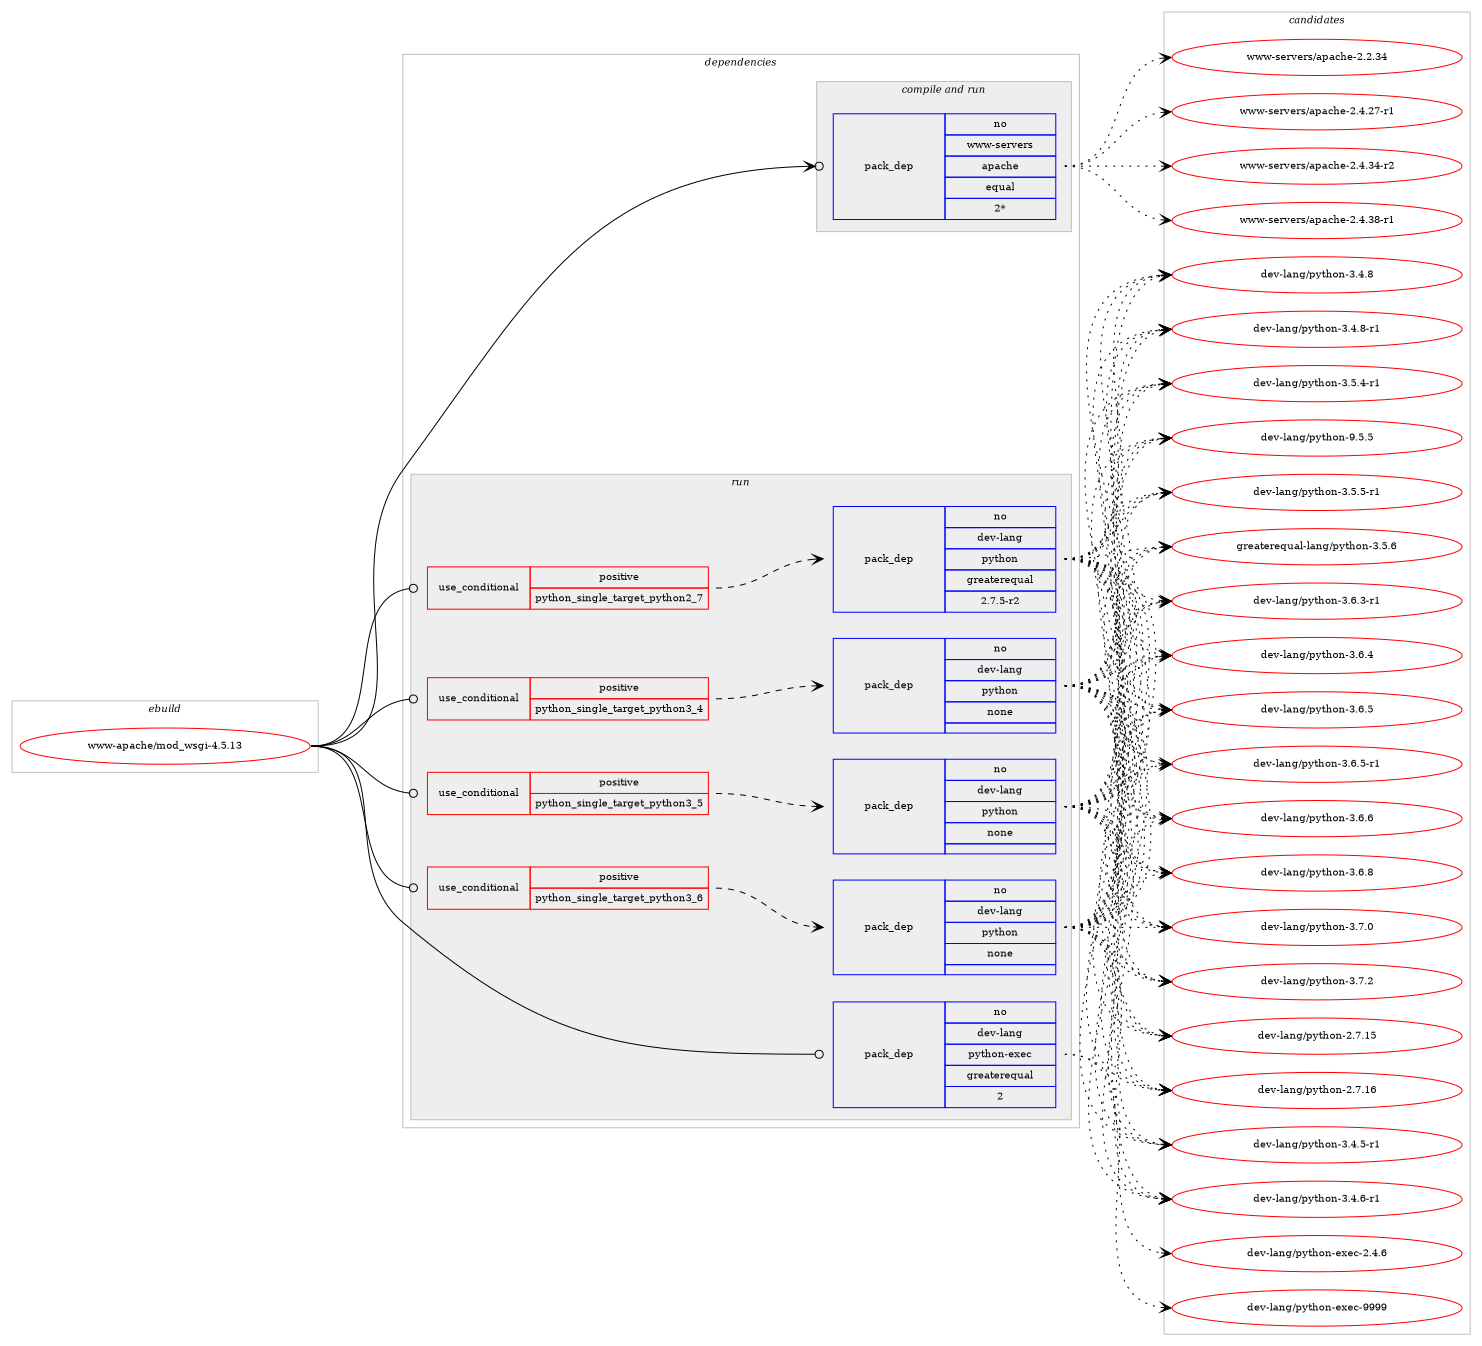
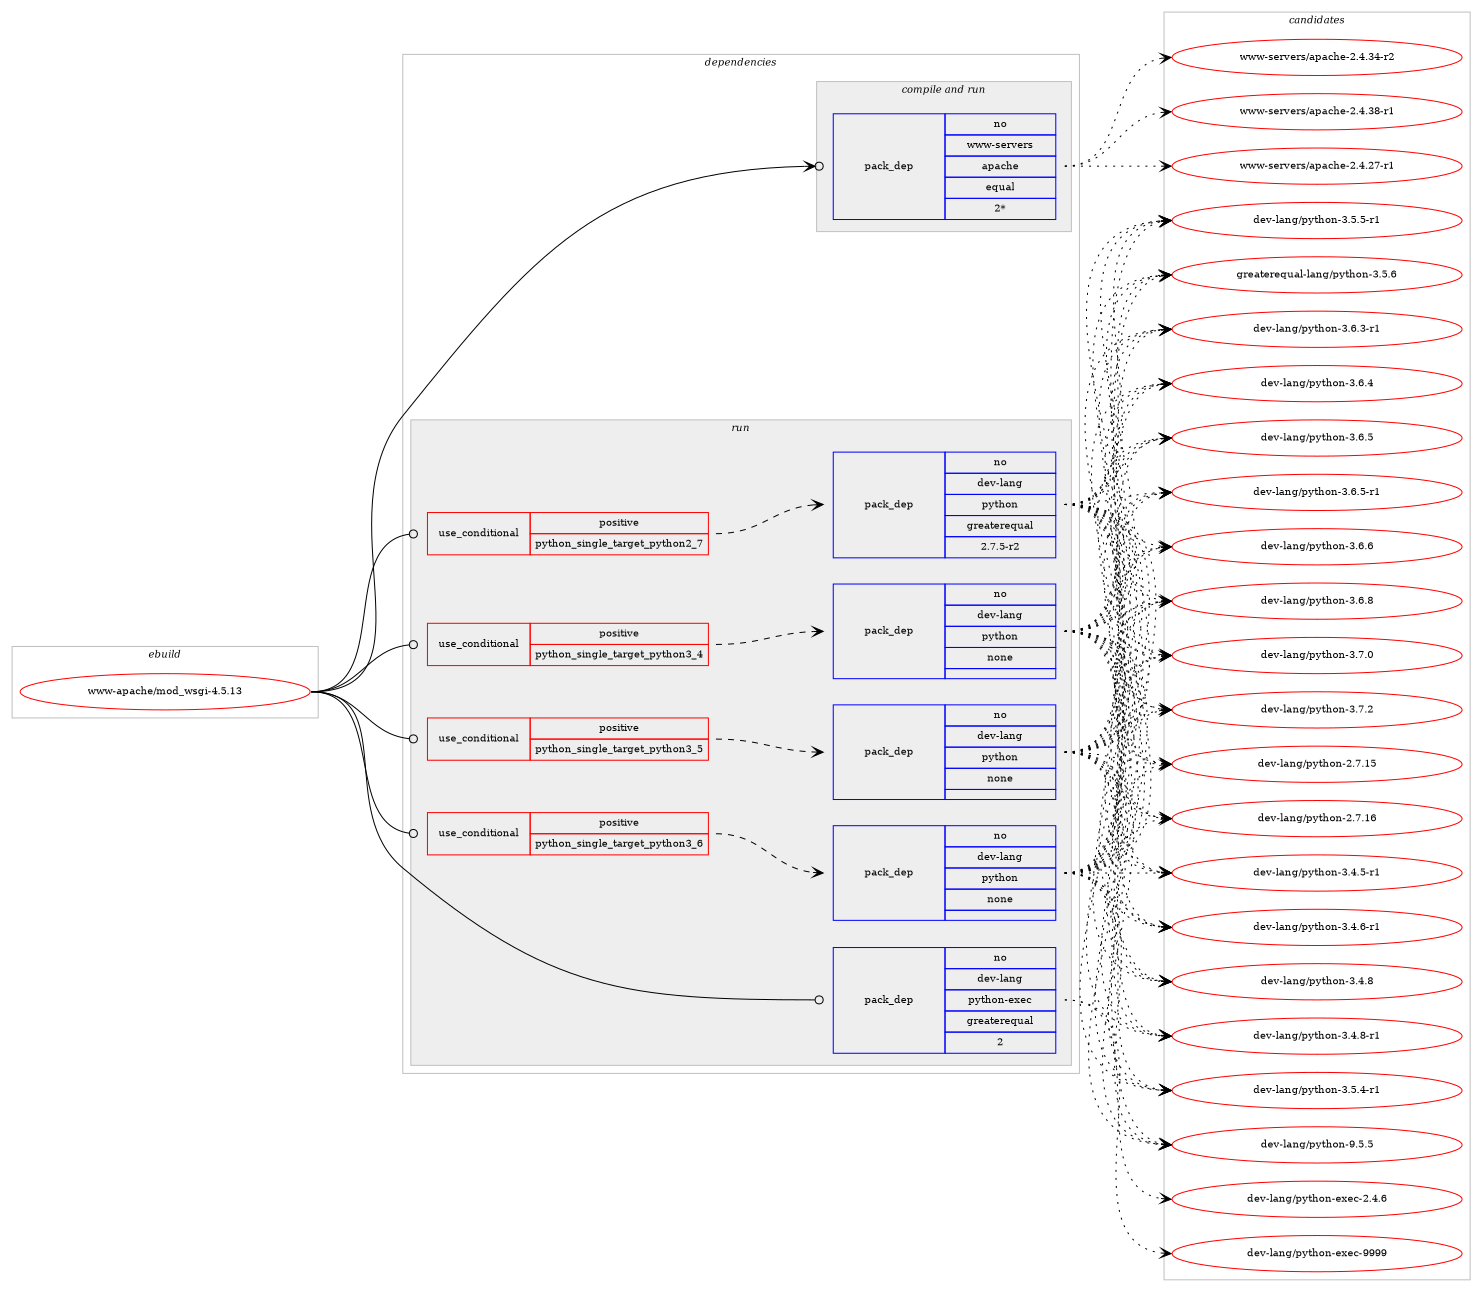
  digraph {
    compound=true
    concentrate=true
    fontname="DejaVu Serif"
    fontsize=10
    newrank=true
    rankdir=LR
    ranksep=1.5
    node [color=red fontname="DejaVu Serif" fontsize=10]
    edge [arrowhead=vee fontname="DejaVu Serif" headport=w style=dotted tailport=e weight=100]
    n1 [label="www-apache/mod_wsgi-4.5.13" width=4]
    n2 [color=blue label=<<TABLE BORDER="0" CELLBORDER="1" CELLSPACING="0" CELLPADDING="4" WIDTH="220"><TR><TD ROWSPAN="6" CELLPADDING="30">pack_dep</TD></TR><TR><TD WIDTH="110">no</TD></TR><TR><TD>www-servers</TD></TR><TR><TD>apache</TD></TR><TR><TD>equal</TD></TR><TR><TD>2*</TD></TR></TABLE>> shape=none]
    n3 [color=blue label=<<TABLE BORDER="0" CELLBORDER="1" CELLSPACING="0" CELLPADDING="4" WIDTH="220"><TR><TD ROWSPAN="6" CELLPADDING="30">pack_dep</TD></TR><TR><TD WIDTH="110">no</TD></TR><TR><TD>dev-lang</TD></TR><TR><TD>python</TD></TR><TR><TD>greaterequal</TD></TR><TR><TD>2.7.5-r2</TD></TR></TABLE>> shape=none]
    n4 [label=<<TABLE BORDER="0" CELLBORDER="1" CELLSPACING="0" CELLPADDING="4"><TR><TD ROWSPAN="3" CELLPADDING="10">use_conditional</TD></TR><TR><TD>positive</TD></TR><TR><TD>python_single_target_python2_7</TD></TR></TABLE>> shape=none]
    n5 [color=blue label=<<TABLE BORDER="0" CELLBORDER="1" CELLSPACING="0" CELLPADDING="4" WIDTH="220"><TR><TD ROWSPAN="6" CELLPADDING="30">pack_dep</TD></TR><TR><TD WIDTH="110">no</TD></TR><TR><TD>dev-lang</TD></TR><TR><TD>python</TD></TR><TR><TD>none</TD></TR><TR><TD></TD></TR></TABLE>> shape=none]
    n6 [label=<<TABLE BORDER="0" CELLBORDER="1" CELLSPACING="0" CELLPADDING="4"><TR><TD ROWSPAN="3" CELLPADDING="10">use_conditional</TD></TR><TR><TD>positive</TD></TR><TR><TD>python_single_target_python3_4</TD></TR></TABLE>> shape=none]
    n7 [color=blue label=<<TABLE BORDER="0" CELLBORDER="1" CELLSPACING="0" CELLPADDING="4" WIDTH="220"><TR><TD ROWSPAN="6" CELLPADDING="30">pack_dep</TD></TR><TR><TD WIDTH="110">no</TD></TR><TR><TD>dev-lang</TD></TR><TR><TD>python</TD></TR><TR><TD>none</TD></TR><TR><TD></TD></TR></TABLE>> shape=none]
    n8 [label=<<TABLE BORDER="0" CELLBORDER="1" CELLSPACING="0" CELLPADDING="4"><TR><TD ROWSPAN="3" CELLPADDING="10">use_conditional</TD></TR><TR><TD>positive</TD></TR><TR><TD>python_single_target_python3_5</TD></TR></TABLE>> shape=none]
    n9 [color=blue label=<<TABLE BORDER="0" CELLBORDER="1" CELLSPACING="0" CELLPADDING="4" WIDTH="220"><TR><TD ROWSPAN="6" CELLPADDING="30">pack_dep</TD></TR><TR><TD WIDTH="110">no</TD></TR><TR><TD>dev-lang</TD></TR><TR><TD>python</TD></TR><TR><TD>none</TD></TR><TR><TD></TD></TR></TABLE>> shape=none]
    n10 [label=<<TABLE BORDER="0" CELLBORDER="1" CELLSPACING="0" CELLPADDING="4"><TR><TD ROWSPAN="3" CELLPADDING="10">use_conditional</TD></TR><TR><TD>positive</TD></TR><TR><TD>python_single_target_python3_6</TD></TR></TABLE>> shape=none]
    n11 [color=blue label=<<TABLE BORDER="0" CELLBORDER="1" CELLSPACING="0" CELLPADDING="4" WIDTH="220"><TR><TD ROWSPAN="6" CELLPADDING="30">pack_dep</TD></TR><TR><TD WIDTH="110">no</TD></TR><TR><TD>dev-lang</TD></TR><TR><TD>python-exec</TD></TR><TR><TD>greaterequal</TD></TR><TR><TD>2</TD></TR></TABLE>> shape=none]
-   n12 [label="www-servers/apache-2.2.34" width=4]
    n13 [label="www-servers/apache-2.4.27-r1" width=4]
    n14 [label="www-servers/apache-2.4.34-r2" width=4]
    n15 [label="www-servers/apache-2.4.38-r1" width=4]
    n16 [label="dev-lang/python-2.7.15" width=4]
    n17 [label="dev-lang/python-2.7.16" width=4]
    n18 [label="dev-lang/python-3.4.5-r1" width=4]
    n19 [label="dev-lang/python-3.4.6-r1" width=4]
    n20 [label="dev-lang/python-3.4.8" width=4]
    n21 [label="dev-lang/python-3.4.8-r1" width=4]
    n22 [label="dev-lang/python-3.5.4-r1" width=4]
    n23 [label="dev-lang/python-9.5.5" width=4]
    n24 [label="dev-lang/python-3.5.5-r1" width=4]
    n25 [label="greaterequal-lang/python-3.5.6" width=4]
    n26 [label="dev-lang/python-3.6.3-r1" width=4]
    n27 [label="dev-lang/python-3.6.4" width=4]
    n28 [label="dev-lang/python-3.6.5" width=4]
    n29 [label="dev-lang/python-3.6.5-r1" width=4]
    n30 [label="dev-lang/python-3.6.6" width=4]
    n31 [label="dev-lang/python-3.6.8" width=4]
    n32 [label="dev-lang/python-3.7.0" width=4]
    n33 [label="dev-lang/python-3.7.2" width=4]
    n34 [label="dev-lang/python-exec-2.4.6" width=4]
    n35 [label="dev-lang/python-exec-9999" width=4]
    subgraph cluster_1 {
      color=gray
      label=<<i>ebuild</i>>
      rank=same
      n1
    }
    subgraph cluster_2 {
      color=gray
      label=<<i>dependencies</i>>
      subgraph cluster_3 {
        color=gray
        fillcolor="#eeeeee"
        label=<<i>compile</i>>
        style=filled
      }
      subgraph cluster_4 {
        color=gray
        fillcolor="#eeeeee"
        label=<<i>compile and run</i>>
        style=filled
        subgraph sub_5 {
          color=gray
          fillcolor="#eeeeee"
          label=<<i>compile and run</i>>
          style=filled
          n2
        }
      }
      subgraph cluster_6 {
        color=gray
        fillcolor="#eeeeee"
        label=<<i>run</i>>
        style=filled
        subgraph sub_7 {
          color=gray
          fillcolor="#eeeeee"
          label=<<i>run</i>>
          style=filled
          n4
          subgraph sub_8 {
            color=gray
            fillcolor="#eeeeee"
            label=<<i>run</i>>
            style=filled
            n3
          }
        }
        subgraph sub_9 {
          color=gray
          fillcolor="#eeeeee"
          label=<<i>run</i>>
          style=filled
          n6
          subgraph sub_10 {
            color=gray
            fillcolor="#eeeeee"
            label=<<i>run</i>>
            style=filled
            n5
          }
        }
        subgraph sub_11 {
          color=gray
          fillcolor="#eeeeee"
          label=<<i>run</i>>
          style=filled
          n8
          subgraph sub_12 {
            color=gray
            fillcolor="#eeeeee"
            label=<<i>run</i>>
            style=filled
            n7
          }
        }
        subgraph sub_13 {
          color=gray
          fillcolor="#eeeeee"
          label=<<i>run</i>>
          style=filled
          n10
          subgraph sub_14 {
            color=gray
            fillcolor="#eeeeee"
            label=<<i>run</i>>
            style=filled
            n9
          }
        }
        subgraph sub_15 {
          color=gray
          fillcolor="#eeeeee"
          label=<<i>run</i>>
          style=filled
          n11
        }
      }
    }
    subgraph cluster_16 {
      color=gray
      label=<<i>candidates</i>>
      rank=same
      subgraph sub_17 {
        color=black
        label=<<i>candidates</i>>
        nodesep=1
        rank=same
-       n12
        n13
        n14
        n15
      }
      subgraph sub_18 {
        color=black
        label=<<i>candidates</i>>
        nodesep=1
        rank=same
        n16
        n17
        n18
        n19
        n20
        n21
        n22
        n23
        n24
        n25
        n26
        n27
        n28
        n29
        n30
        n31
        n32
        n33
      }
      subgraph sub_19 {
        color=black
        label=<<i>candidates</i>>
        nodesep=1
        rank=same
        n16
        n17
        n18
        n19
        n20
        n21
        n22
        n23
        n24
        n25
        n26
        n27
        n28
        n29
        n30
        n31
        n32
        n33
      }
      subgraph sub_20 {
        color=black
        label=<<i>candidates</i>>
        nodesep=1
        rank=same
        n16
        n17
        n18
        n19
        n20
        n21
        n22
        n23
        n24
        n25
        n26
        n27
        n28
        n29
        n30
        n31
        n32
        n33
      }
      subgraph sub_21 {
        color=black
        label=<<i>candidates</i>>
        nodesep=1
        rank=same
        n16
        n17
        n18
        n19
        n20
        n21
        n22
        n23
        n24
        n25
        n26
        n27
        n28
        n29
        n30
        n31
        n32
        n33
      }
      subgraph sub_22 {
        color=black
        label=<<i>candidates</i>>
        nodesep=1
        rank=same
        n34
        n35
      }
    }
    n1 -> n2 [arrowhead=odotvee style=solid weight=20]
    n1 -> n4 [arrowhead=odot style=solid weight=20]
    n1 -> n6 [arrowhead=odot style=solid weight=20]
    n1 -> n8 [arrowhead=odot style=solid weight=20]
    n1 -> n10 [arrowhead=odot style=solid weight=20]
    n1 -> n11 [arrowhead=odot style=solid weight=20]
-   n2 -> n12
    n2 -> n13
    n2 -> n14
    n2 -> n15
    n3 -> n16
    n3 -> n17
    n3 -> n18
    n3 -> n19
    n3 -> n20
    n3 -> n21
    n3 -> n22
    n3 -> n23
    n3 -> n24
    n3 -> n25
    n3 -> n26
    n3 -> n27
    n3 -> n28
    n3 -> n29
    n3 -> n30
    n3 -> n31
    n3 -> n32
    n3 -> n33
    n4 -> n3 [style=dashed weight=20]
    n5 -> n16
    n5 -> n17
    n5 -> n18
    n5 -> n19
    n5 -> n20
    n5 -> n21
    n5 -> n22
    n5 -> n23
    n5 -> n24
    n5 -> n25
    n5 -> n26
    n5 -> n27
    n5 -> n28
    n5 -> n29
    n5 -> n30
    n5 -> n31
    n5 -> n32
    n5 -> n33
    n6 -> n5 [style=dashed weight=20]
    n7 -> n16
    n7 -> n17
    n7 -> n18
    n7 -> n19
    n7 -> n20
    n7 -> n21
    n7 -> n22
    n7 -> n23
    n7 -> n24
    n7 -> n25
    n7 -> n26
    n7 -> n27
    n7 -> n28
    n7 -> n29
    n7 -> n30
    n7 -> n31
    n7 -> n32
    n7 -> n33
    n8 -> n7 [style=dashed weight=20]
    n9 -> n16
    n9 -> n17
    n9 -> n18
    n9 -> n19
    n9 -> n20
    n9 -> n21
    n9 -> n22
    n9 -> n23
    n9 -> n24
    n9 -> n25
    n9 -> n26
    n9 -> n27
    n9 -> n28
    n9 -> n29
    n9 -> n30
    n9 -> n31
    n9 -> n32
    n9 -> n33
    n10 -> n9 [style=dashed weight=20]
    n11 -> n34
    n11 -> n35
  }
